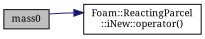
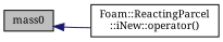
  digraph {
    rankdir=LR
    fontname="Noto Serif"
    node [color=black fontname="Noto Serif" fontsize=10 shape=record]
    n1 [fillcolor=grey75 fontcolor=black height=0.2 label=mass0 style=filled width=0.4]
    n2 [height=0.2 label="Foam::ReactingParcel\l::iNew::operator()" width=0.4]
-   n2 -> n1 [color=midnightblue dir=back fontname="Noto Serif" fontsize=10 labelfontname=FreeSans labelfontsize=10 style=solid]
+   n1 -> n2 [color=midnightblue dir=back fontname="Noto Serif" fontsize=10 labelfontname=FreeSans labelfontsize=10 style=solid]
  }
